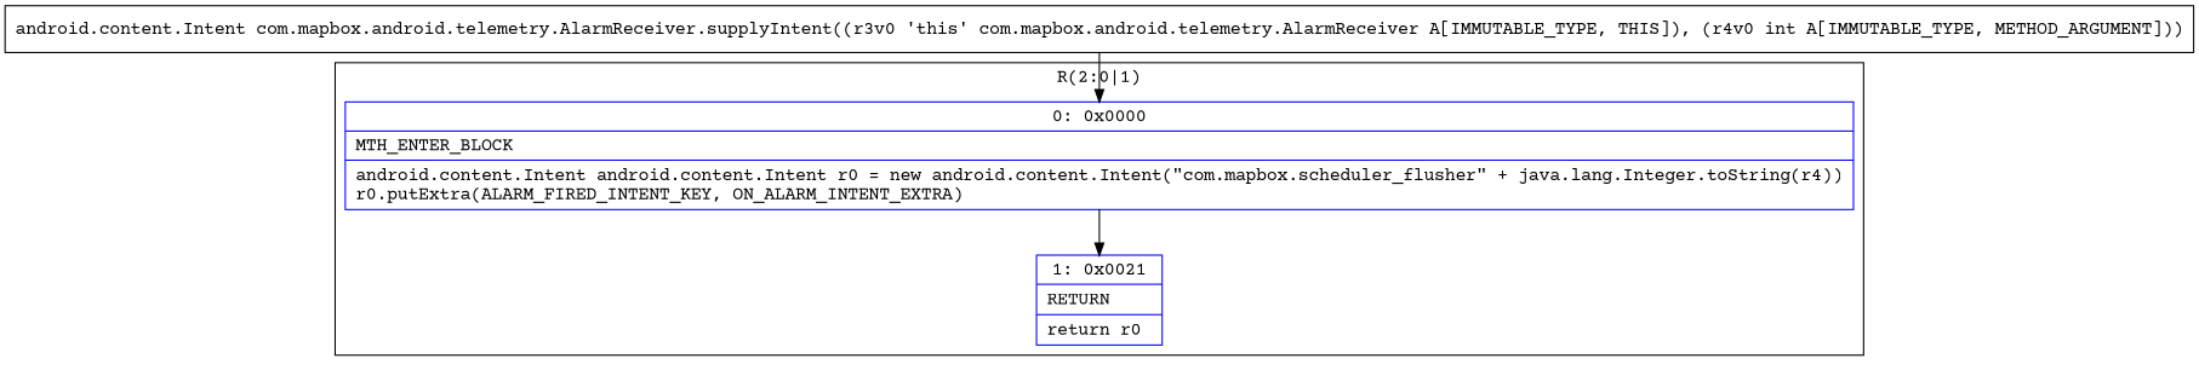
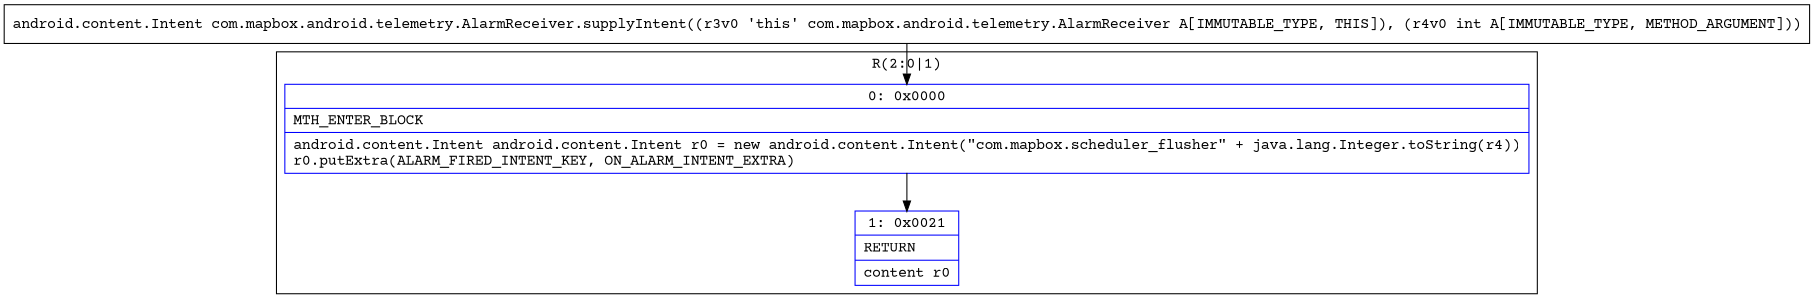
  digraph {
    fontname="Courier Prime"
    node [color=blue shape=record fontname="Courier Prime"]
    edge [fontname="Courier Prime"]
    n1 [label="{0\:\ 0x0000|MTH_ENTER_BLOCK\l|android.content.Intent android.content.Intent r0 = new android.content.Intent(\"com.mapbox.scheduler_flusher\" + java.lang.Integer.toString(r4))\lr0.putExtra(ALARM_FIRED_INTENT_KEY, ON_ALARM_INTENT_EXTRA)\l}"]
-   n2 [label="{1\:\ 0x0021|RETURN\l|return r0\l}"]
+   n2 [label="{1\:\ 0x0021|RETURN\l|content r0\l}"]
    n3 [label="{android.content.Intent com.mapbox.android.telemetry.AlarmReceiver.supplyIntent((r3v0 'this' com.mapbox.android.telemetry.AlarmReceiver A[IMMUTABLE_TYPE, THIS]), (r4v0 int A[IMMUTABLE_TYPE, METHOD_ARGUMENT])) }" color=""]
    subgraph cluster_1 {
      label="R(2:0|1)"
      n1
      n2
    }
    n1 -> n2
    n3 -> n1
  }
